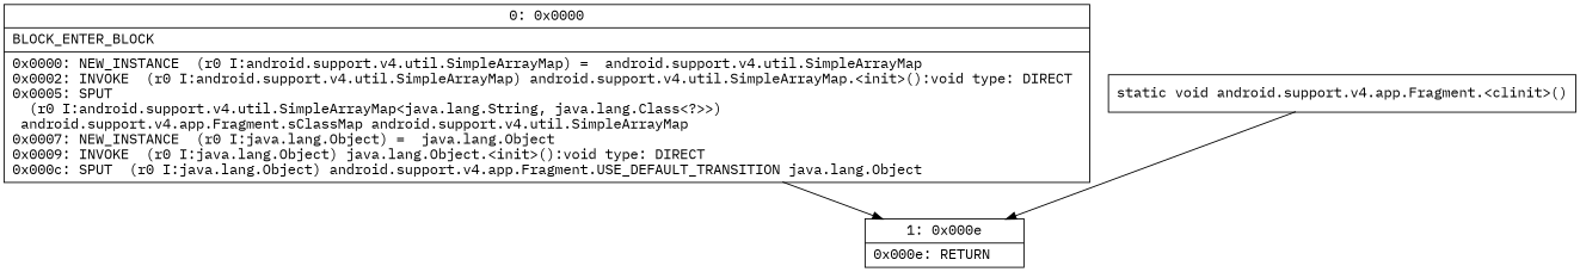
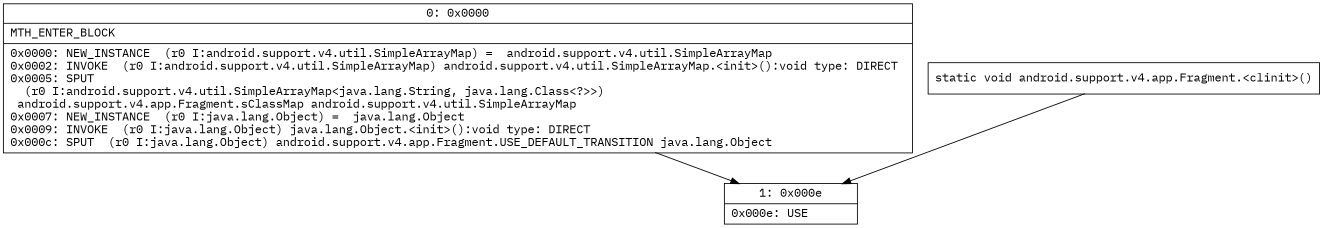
  digraph {
    fontname="IBM Plex Mono"
    node [fontname="IBM Plex Mono" shape=record]
    edge [fontname="IBM Plex Mono"]
-   n1 [label="{0\:\ 0x0000|BLOCK_ENTER_BLOCK\l|0x0000: NEW_INSTANCE  (r0 I:android.support.v4.util.SimpleArrayMap) =  android.support.v4.util.SimpleArrayMap \l0x0002: INVOKE  (r0 I:android.support.v4.util.SimpleArrayMap) android.support.v4.util.SimpleArrayMap.\<init\>():void type: DIRECT \l0x0005: SPUT  \l  (r0 I:android.support.v4.util.SimpleArrayMap\<java.lang.String, java.lang.Class\<?\>\>)\l android.support.v4.app.Fragment.sClassMap android.support.v4.util.SimpleArrayMap \l0x0007: NEW_INSTANCE  (r0 I:java.lang.Object) =  java.lang.Object \l0x0009: INVOKE  (r0 I:java.lang.Object) java.lang.Object.\<init\>():void type: DIRECT \l0x000c: SPUT  (r0 I:java.lang.Object) android.support.v4.app.Fragment.USE_DEFAULT_TRANSITION java.lang.Object \l}"]
-   n2 [label="{1\:\ 0x000e|0x000e: RETURN   \l}"]
+   n1 [label="{0\:\ 0x0000|MTH_ENTER_BLOCK\l|0x0000: NEW_INSTANCE  (r0 I:android.support.v4.util.SimpleArrayMap) =  android.support.v4.util.SimpleArrayMap \l0x0002: INVOKE  (r0 I:android.support.v4.util.SimpleArrayMap) android.support.v4.util.SimpleArrayMap.\<init\>():void type: DIRECT \l0x0005: SPUT  \l  (r0 I:android.support.v4.util.SimpleArrayMap\<java.lang.String, java.lang.Class\<?\>\>)\l android.support.v4.app.Fragment.sClassMap android.support.v4.util.SimpleArrayMap \l0x0007: NEW_INSTANCE  (r0 I:java.lang.Object) =  java.lang.Object \l0x0009: INVOKE  (r0 I:java.lang.Object) java.lang.Object.\<init\>():void type: DIRECT \l0x000c: SPUT  (r0 I:java.lang.Object) android.support.v4.app.Fragment.USE_DEFAULT_TRANSITION java.lang.Object \l}"]
+   n2 [label="{1\:\ 0x000e|0x000e: USE   \l}"]
    n3 [label="{static void android.support.v4.app.Fragment.\<clinit\>() }"]
    n1 -> n2
    n3 -> n2
  }
